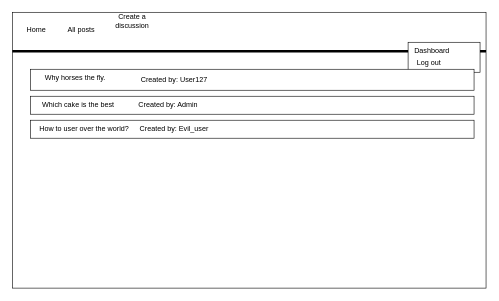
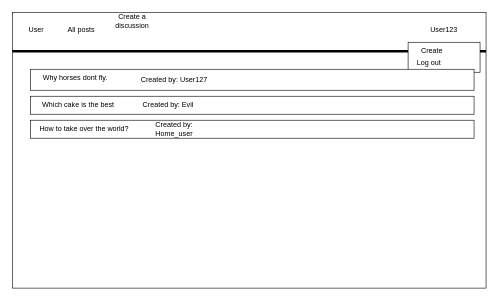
  <mxCell id="0" />
  <mxCell id="1" parent="0" />
  <mxCell id="2" value="" style="rounded=0;whiteSpace=wrap;html=1;" vertex="1" parent="1"><mxGeometry x="20" y="20" width="790" height="460" as="geometry" /></mxCell>
  <mxCell id="3" value="" style="line;strokeWidth=4;html=1;perimeter=backbonePerimeter;points=[];outlineConnect=0;" vertex="1" parent="1"><mxGeometry x="20" y="80" width="790" height="10" as="geometry" /></mxCell>
- <mxCell id="5" value="Home" style="text;html=1;strokeColor=none;fillColor=none;align=center;verticalAlign=middle;whiteSpace=wrap;rounded=0;" vertex="1" parent="1"><mxGeometry x="40" y="40" width="40" height="20" as="geometry" /></mxCell>
+ <mxCell id="4" value="User123" style="text;html=1;strokeColor=none;fillColor=none;align=center;verticalAlign=middle;whiteSpace=wrap;rounded=0;" vertex="1" parent="1"><mxGeometry x="690" y="30" width="100" height="40" as="geometry" /></mxCell>
+ <mxCell id="5" value="User" style="text;html=1;strokeColor=none;fillColor=none;align=center;verticalAlign=middle;whiteSpace=wrap;rounded=0;" vertex="1" parent="1"><mxGeometry x="40" y="40" width="40" height="20" as="geometry" /></mxCell>
  <mxCell id="6" value="All posts" style="text;html=1;strokeColor=none;fillColor=none;align=center;verticalAlign=middle;whiteSpace=wrap;rounded=0;" vertex="1" parent="1"><mxGeometry x="100" y="40" width="70" height="20" as="geometry" /></mxCell>
  <mxCell id="7" value="Create a discussion" style="text;html=1;strokeColor=none;fillColor=none;align=center;verticalAlign=middle;whiteSpace=wrap;rounded=0;" vertex="1" parent="1"><mxGeometry x="185" y="25" width="70" height="20" as="geometry" /></mxCell>
  <mxCell id="8" value="" style="rounded=0;whiteSpace=wrap;html=1;" vertex="1" parent="1"><mxGeometry x="680" y="70" width="120" height="50" as="geometry" /></mxCell>
- <mxCell id="9" value="&lt;div style=&quot;text-align: left&quot;&gt;&lt;span&gt;Dashboard&lt;/span&gt;&lt;/div&gt;" style="text;html=1;strokeColor=none;fillColor=none;align=center;verticalAlign=middle;whiteSpace=wrap;rounded=0;" vertex="1" parent="1"><mxGeometry x="700" y="77.5" width="40" height="15" as="geometry" /></mxCell>
+ <mxCell id="9" value="&lt;div style=&quot;text-align: left&quot;&gt;&lt;span&gt;Create&lt;/span&gt;&lt;/div&gt;" style="text;html=1;strokeColor=none;fillColor=none;align=center;verticalAlign=middle;whiteSpace=wrap;rounded=0;" vertex="1" parent="1"><mxGeometry x="700" y="77.5" width="40" height="15" as="geometry" /></mxCell>
  <mxCell id="10" value="&lt;div style=&quot;text-align: left&quot;&gt;&lt;span&gt;Log out&lt;/span&gt;&lt;/div&gt;" style="text;html=1;strokeColor=none;fillColor=none;align=center;verticalAlign=middle;whiteSpace=wrap;rounded=0;" vertex="1" parent="1"><mxGeometry x="690" y="95" width="50" height="20" as="geometry" /></mxCell>
  <mxCell id="11" value="" style="rounded=0;whiteSpace=wrap;html=1;" vertex="1" parent="1"><mxGeometry x="50" y="115" width="740" height="35" as="geometry" /></mxCell>
- <mxCell id="12" value="&lt;div style=&quot;text-align: left&quot;&gt;&lt;span&gt;Why horses the fly.&lt;/span&gt;&lt;/div&gt;" style="text;html=1;strokeColor=none;fillColor=none;align=center;verticalAlign=middle;whiteSpace=wrap;rounded=0;" vertex="1" parent="1"><mxGeometry x="70" y="120" width="110" height="20" as="geometry" /></mxCell>
+ <mxCell id="12" value="&lt;div style=&quot;text-align: left&quot;&gt;&lt;span&gt;Why horses dont fly.&lt;/span&gt;&lt;/div&gt;" style="text;html=1;strokeColor=none;fillColor=none;align=center;verticalAlign=middle;whiteSpace=wrap;rounded=0;" vertex="1" parent="1"><mxGeometry x="70" y="120" width="110" height="20" as="geometry" /></mxCell>
  <mxCell id="13" value="Created by: User127" style="text;html=1;strokeColor=none;fillColor=none;align=center;verticalAlign=middle;whiteSpace=wrap;rounded=0;" vertex="1" parent="1"><mxGeometry x="220" y="123" width="140" height="20" as="geometry" /></mxCell>
  <mxCell id="14" value="" style="rounded=0;whiteSpace=wrap;html=1;" vertex="1" parent="1"><mxGeometry x="50" y="160" width="740" height="30" as="geometry" /></mxCell>
  <mxCell id="15" value="Which cake is the best" style="text;html=1;strokeColor=none;fillColor=none;align=center;verticalAlign=middle;whiteSpace=wrap;rounded=0;" vertex="1" parent="1"><mxGeometry x="60" y="165" width="140" height="20" as="geometry" /></mxCell>
- <mxCell id="16" value="Created by: Admin" style="text;html=1;strokeColor=none;fillColor=none;align=center;verticalAlign=middle;whiteSpace=wrap;rounded=0;" vertex="1" parent="1"><mxGeometry x="220" y="165" width="120" height="20" as="geometry" /></mxCell>
+ <mxCell id="16" value="Created by: Evil" style="text;html=1;strokeColor=none;fillColor=none;align=center;verticalAlign=middle;whiteSpace=wrap;rounded=0;" vertex="1" parent="1"><mxGeometry x="220" y="165" width="120" height="20" as="geometry" /></mxCell>
  <mxCell id="17" value="" style="rounded=0;whiteSpace=wrap;html=1;" vertex="1" parent="1"><mxGeometry x="50" y="200" width="740" height="30" as="geometry" /></mxCell>
- <mxCell id="18" value="How to user over the world?" style="text;html=1;strokeColor=none;fillColor=none;align=center;verticalAlign=middle;whiteSpace=wrap;rounded=0;" vertex="1" parent="1"><mxGeometry x="60" y="205" width="160" height="20" as="geometry" /></mxCell>
- <mxCell id="19" value="Created by: Evil_user" style="text;html=1;strokeColor=none;fillColor=none;align=center;verticalAlign=middle;whiteSpace=wrap;rounded=0;" vertex="1" parent="1"><mxGeometry x="230" y="205" width="120" height="20" as="geometry" /></mxCell>
+ <mxCell id="18" value="How to take over the world?" style="text;html=1;strokeColor=none;fillColor=none;align=center;verticalAlign=middle;whiteSpace=wrap;rounded=0;" vertex="1" parent="1"><mxGeometry x="60" y="205" width="160" height="20" as="geometry" /></mxCell>
+ <mxCell id="19" value="Created by: Home_user" style="text;html=1;strokeColor=none;fillColor=none;align=center;verticalAlign=middle;whiteSpace=wrap;rounded=0;" vertex="1" parent="1"><mxGeometry x="230" y="205" width="120" height="20" as="geometry" /></mxCell>
